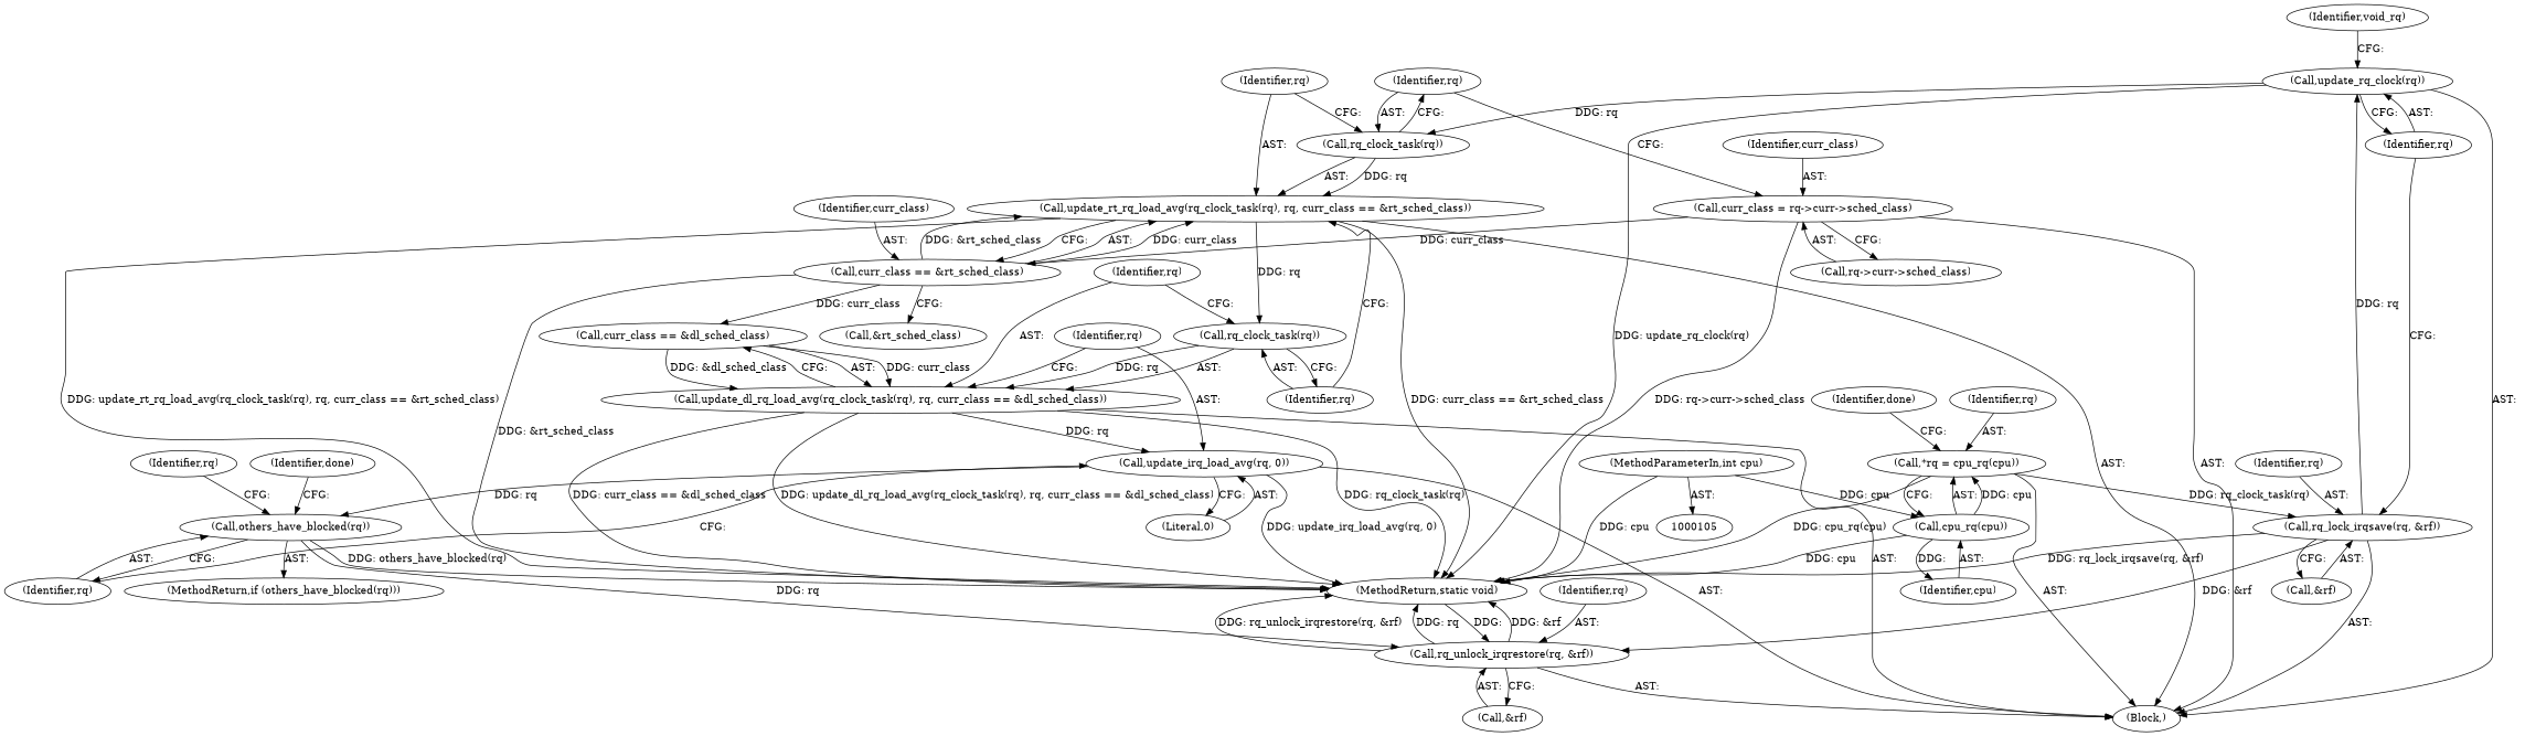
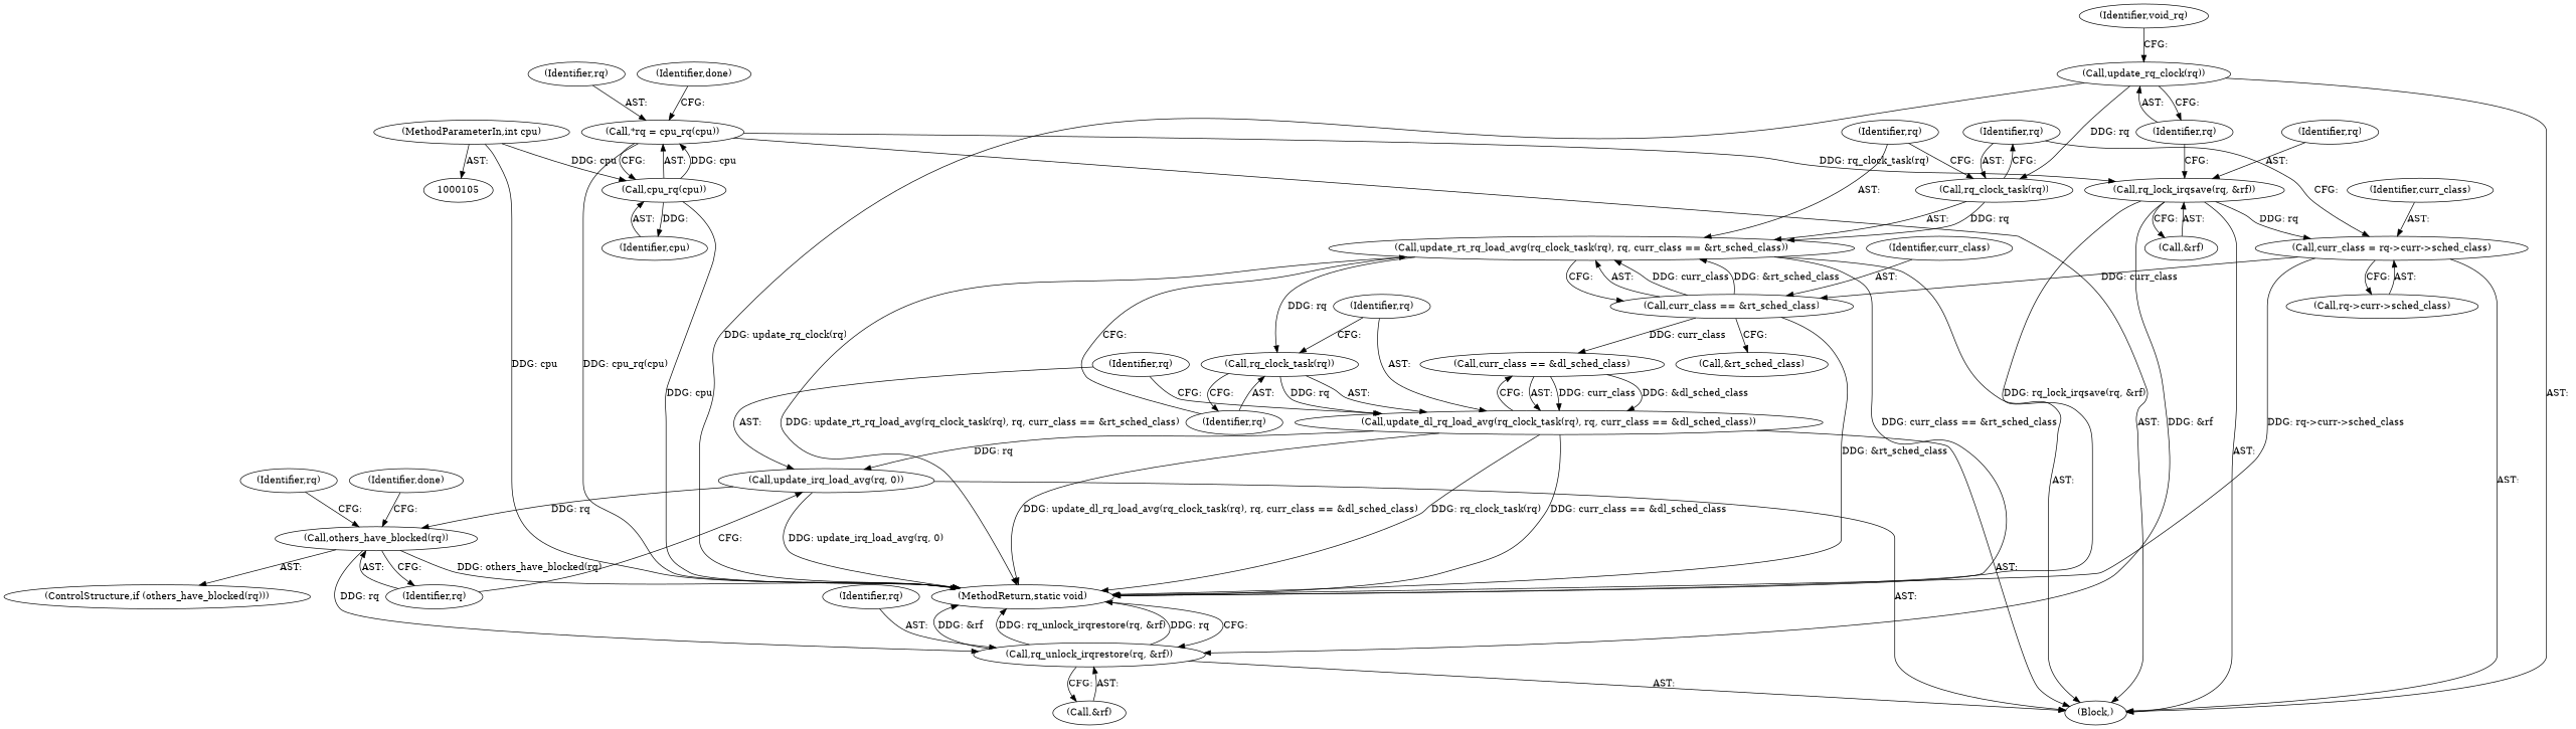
  digraph {
    n1 [label="(Call,update_rt_rq_load_avg(rq_clock_task(rq), rq, curr_class == &rt_sched_class))"]
    n2 [label="(Call,curr_class == &rt_sched_class)"]
    n3 [label="(Call,rq_clock_task(rq))"]
    n4 [label="(MethodReturn,static void)"]
    n5 [label="(Block,)"]
    n6 [label="(Call,&rt_sched_class)"]
    n7 [label="(Call,curr_class == &dl_sched_class)"]
    n8 [label="(Call,update_dl_rq_load_avg(rq_clock_task(rq), rq, curr_class == &dl_sched_class))"]
    n9 [label="(Identifier,rq)"]
    n10 [label="(Call,rq_unlock_irqrestore(rq, &rf))"]
    n11 [label="(Call,rq_clock_task(rq))"]
    n12 [label="(Identifier,rq)"]
    n13 [label="(Call,curr_class = rq->curr->sched_class)"]
    n14 [label="(Call,update_rq_clock(rq))"]
    n15 [label="(Identifier,rq)"]
    n16 [label="(Call,rq_lock_irqsave(rq, &rf))"]
    n17 [label="(Call,&rf)"]
    n18 [label="(Call,&rf)"]
    n19 [label="(Call,*rq = cpu_rq(cpu))"]
    n20 [label="(Call,cpu_rq(cpu))"]
    n21 [label="(Identifier,cpu)"]
    n22 [label="(MethodParameterIn,int cpu)"]
    1000105
    n24 [label="(Call,rq->curr->sched_class)"]
    n25 [label="(Call,update_irq_load_avg(rq, 0))"]
    n26 [label="(Call,others_have_blocked(rq))"]
-   n27 [label="(Literal,0)"]
    n28 [label="(Identifier,rq)"]
-   n29 [label="(MethodReturn,if (others_have_blocked(rq)))"]
+   n29 [label="(ControlStructure,if (others_have_blocked(rq)))"]
    n30 [label="(Identifier,rq)"]
    n31 [label="(Identifier,rq)"]
    n32 [label="(Identifier,done)"]
    n33 [label="(Identifier,rq)"]
    n34 [label="(Identifier,rq)"]
    n35 [label="(Identifier,rq)"]
    n36 [label="(Identifier,curr_class)"]
    n37 [label="(Identifier,void_rq)"]
    n38 [label="(Identifier,rq)"]
    n39 [label="(Identifier,rq)"]
    n40 [label="(Identifier,done)"]
    n41 [label="(Identifier,curr_class)"]
    n1 -> n2 [label="CFG: "]
    n1 -> n3 [label="DDG: rq"]
    n1 -> n4 [label="DDG: update_rt_rq_load_avg(rq_clock_task(rq), rq, curr_class == &rt_sched_class)"]
    n1 -> n4 [label="DDG: curr_class == &rt_sched_class"]
    n1 -> n5 [label="AST: "]
    n2 -> n1 [label="AST: "]
    n2 -> n1 [label="DDG: curr_class"]
    n2 -> n1 [label="DDG: &rt_sched_class"]
    n2 -> n4 [label="DDG: &rt_sched_class"]
    n2 -> n6 [label="CFG: "]
    n2 -> n7 [label="DDG: curr_class"]
    n3 -> n8 [label="AST: "]
    n3 -> n8 [label="DDG: rq"]
    n3 -> n9 [label="CFG: "]
-   n4 -> n10 [label="DDG: "]
+   n4 -> n10 [label="CFG: "]
    n7 -> n8 [label="AST: "]
    n7 -> n8 [label="DDG: curr_class"]
    n7 -> n8 [label="DDG: &dl_sched_class"]
    n8 -> n4 [label="DDG: curr_class == &dl_sched_class"]
    n8 -> n4 [label="DDG: update_dl_rq_load_avg(rq_clock_task(rq), rq, curr_class == &dl_sched_class)"]
    n8 -> n4 [label="DDG: rq_clock_task(rq)"]
    n8 -> n5 [label="AST: "]
    n8 -> n7 [label="CFG: "]
    n8 -> n25 [label="DDG: rq"]
    n9 -> n1 [label="CFG: "]
    n9 -> n3 [label="AST: "]
    n10 -> n4 [label="DDG: &rf"]
    n10 -> n4 [label="DDG: rq_unlock_irqrestore(rq, &rf)"]
    n10 -> n4 [label="DDG: rq"]
    n10 -> n5 [label="AST: "]
    n10 -> n18 [label="CFG: "]
    n11 -> n1 [label="AST: "]
    n11 -> n1 [label="DDG: rq"]
    n11 -> n12 [label="CFG: "]
    n12 -> n11 [label="AST: "]
    n12 -> n13 [label="CFG: "]
    n13 -> n2 [label="DDG: curr_class"]
    n13 -> n4 [label="DDG: rq->curr->sched_class"]
    n13 -> n5 [label="AST: "]
    n13 -> n24 [label="CFG: "]
    n14 -> n4 [label="DDG: update_rq_clock(rq)"]
    n14 -> n5 [label="AST: "]
    n14 -> n11 [label="DDG: rq"]
    n14 -> n15 [label="CFG: "]
    n15 -> n14 [label="AST: "]
    n15 -> n16 [label="CFG: "]
    n16 -> n4 [label="DDG: rq_lock_irqsave(rq, &rf)"]
    n16 -> n5 [label="AST: "]
    n16 -> n10 [label="DDG: &rf"]
-   n16 -> n14 [label="DDG: rq"]
+   n16 -> n13 [label="DDG: rq"]
    n16 -> n17 [label="CFG: "]
    n17 -> n16 [label="AST: "]
    n18 -> n10 [label="AST: "]
    n19 -> n4 [label="DDG: cpu_rq(cpu)"]
    n19 -> n5 [label="AST: "]
    n19 -> n16 [label="DDG: rq_clock_task(rq)"]
    n19 -> n20 [label="CFG: "]
    n20 -> n4 [label="DDG: cpu"]
    n20 -> n19 [label="AST: "]
    n20 -> n19 [label="DDG: cpu"]
    n20 -> n21 [label="DDG: "]
    n21 -> n20 [label="AST: "]
    n22 -> n4 [label="DDG: cpu"]
    n22 -> n20 [label="DDG: cpu"]
    n22 -> 1000105 [label="AST: "]
    n24 -> n13 [label="AST: "]
    n25 -> n4 [label="DDG: update_irq_load_avg(rq, 0)"]
    n25 -> n5 [label="AST: "]
    n25 -> n26 [label="DDG: rq"]
-   n25 -> n27 [label="CFG: "]
    n26 -> n4 [label="DDG: others_have_blocked(rq)"]
    n26 -> n10 [label="DDG: rq"]
    n26 -> n28 [label="CFG: "]
    n26 -> n29 [label="AST: "]
-   n27 -> n25 [label="AST: "]
    n28 -> n25 [label="CFG: "]
    n28 -> n26 [label="AST: "]
    n30 -> n8 [label="CFG: "]
    n30 -> n25 [label="AST: "]
    n31 -> n26 [label="CFG: "]
    n32 -> n19 [label="CFG: "]
    n33 -> n3 [label="CFG: "]
    n33 -> n8 [label="AST: "]
    n34 -> n19 [label="AST: "]
    n35 -> n10 [label="AST: "]
    n36 -> n2 [label="AST: "]
    n37 -> n14 [label="CFG: "]
    n38 -> n1 [label="AST: "]
    n38 -> n11 [label="CFG: "]
    n39 -> n16 [label="AST: "]
    n40 -> n26 [label="CFG: "]
    n41 -> n13 [label="AST: "]
  }
